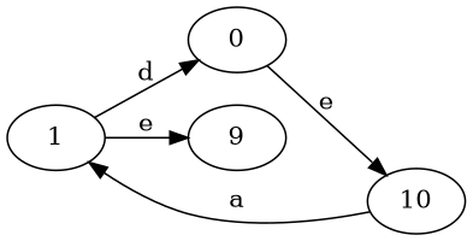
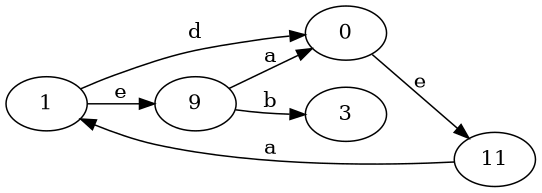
  strict digraph {
    rankdir=LR
    1
    0
    9
-   10
+   10 [label=11]
+   3
    1 -> 0 [label=d]
    1 -> 9 [label=e]
    0 -> 10 [label=e]
+   9 -> 0 [label=a]
+   9 -> 3 [label=b]
    10 -> 1 [label=a]
  }
